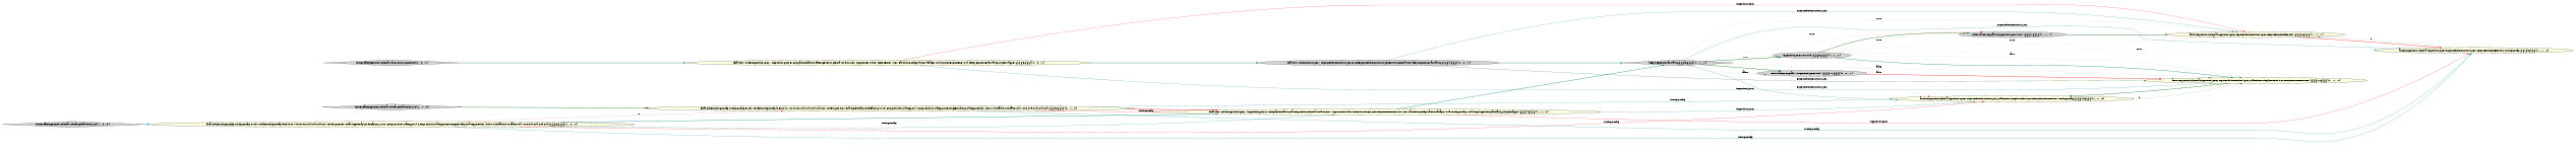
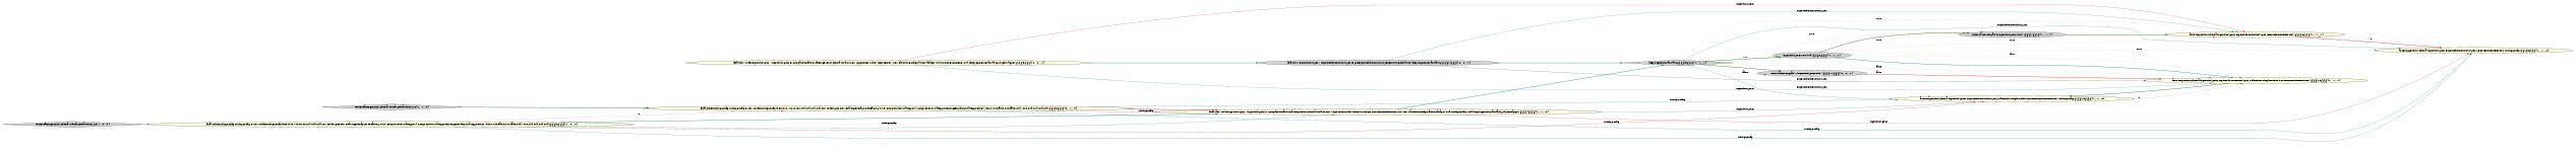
  digraph {
    rankdir=LR
    node [fillcolor=lightgrey shape=ellipse style=filled]
    edge [style=bold color=teal]
    n1 [label="Assert.assertEquals(5,ingestionSpecs.size())@@@7@@@['1', '1', '1']"]
    n2 [fillcolor=lightyellow label="assertIngestionSchema(ingestionSpecs,expectedDimensionsSpec,SEGMENT_INTERVALS)@@@8@@@['1', '1', '1']"]
    n3 [fillcolor=lightyellow label="final List<IndexIngestionSpec> ingestionSpecs = CompactionTask.createIngestionSchema(toolbox,new SegmentProvider(DATA_SOURCE,COMPACTION_INTERVAL),new PartitionConfigurationManager(null,tuningConfig),null,keepSegmentGranularity,objectMapper)@@@4@@@['1', '1', '0']"]
    n4 [label="keepSegmentGranularity@@@5@@@['1', '1', '1']" shape=diamond]
    n5 [fillcolor=lightyellow label="assertIngestionSchema(ingestionSpecs,expectedDimensionsSpec,Collections.singletonList(COMPACTION_INTERVAL),tuningConfig)@@@13@@@['1', '1', '0']"]
    n6 [fillcolor=lightyellow label="assertIngestionSchema(ingestionSpecs,expectedDimensionsSpec,SEGMENT_INTERVALS,tuningConfig)@@@9@@@['1', '1', '0']"]
    n7 [fillcolor=lightyellow label="final IndexTuningConfig tuningConfig = new IndexTuningConfig(5,500000,1000000L,null,null,null,null,new IndexSpec(new RoaringBitmapSerdeFactory(true),CompressionStrategy.LZ4,CompressionStrategy.LZF,LongEncodingStrategy.LONGS),5000,true,false,true,false,null,100L,null,null,null,null)@@@3@@@['0', '1', '0']"]
    n8 [fillcolor=lightyellow label="assertIngestionSchema(ingestionSpecs,expectedDimensionsSpec,Collections.singletonList(COMPACTION_INTERVAL))@@@12@@@['1', '1', '1']"]
    n9 [label="Assert.assertEquals(1,ingestionSpecs.size())@@@11@@@['0', '0', '1']"]
    n10 [label="ingestionSpecs.sort(null)@@@6@@@['1', '1', '1']"]
    n11 [label="testCreateIngestionSchemaWithTargetPartitionSize['1', '0', '0']" shape=diamond]
    n12 [fillcolor=lightyellow label="final IndexTuningConfig tuningConfig = new IndexTuningConfig(5,500000,1000000L,null,null,null,new IndexSpec(new RoaringBitmapSerdeFactory(true),CompressionStrategy.LZ4,CompressionStrategy.LZF,LongEncodingStrategy.LONGS),5000,true,false,true,false,null,100L,null,null,null,null)@@@3@@@['1', '0', '0']"]
-   n13 [label="testCreateIngestionSchemaWithCustomSegments['0', '0', '1']" shape=diamond]
    n14 [fillcolor=lightyellow label="final List<IndexIngestionSpec> ingestionSpecs = CompactionTask.createIngestionSchema(toolbox,new SegmentProvider(SEGMENTS),new PartitionConfigurationManager(null,TUNING_CONFIG),null,keepSegmentGranularity,objectMapper)@@@3@@@['0', '0', '1']"]
    n15 [label="final List<DimensionsSpec> expectedDimensionsSpec = getExpectedDimensionsSpecForAutoGeneration(keepSegmentGranularity)@@@4@@@['0', '0', '1']"]
    n16 [label="testCreateIngestionSchemaWithTargetPartitionSize['0', '1', '0']" shape=diamond]
    n1 -> n2 [color=darkgreen]
    n2 -> n6 [color=red]
    n3 -> n4
    n3 -> n5 [label=ingestionSpecs style=solid]
    n3 -> n6 [label=ingestionSpecs style=solid color=red]
    n4 -> n1 [label=true style=dotted color=red]
    n4 -> n2 [label=true style=dotted color=darkgreen]
    n4 -> n5 [label=expectedDimensionsSpec style=solid]
    n4 -> n6 [label=expectedDimensionsSpec style=solid]
    n4 -> n8 [label=false style=dotted color=darkgreen]
    n4 -> n9 [label=false style=dotted color=darkgreen]
    n4 -> n9 [color=darkgreen]
    n4 -> n10 [color=darkgreen]
    n4 -> n10 [label=true style=dotted color=darkgreen]
    n5 -> n8 [label=0 style=dashed color=darkgreen]
    n6 -> n2 [label=0 style=dashed]
    n7 -> n3 [label=tuningConfig style=solid color=red]
    n7 -> n3 [color=red]
    n7 -> n5 [label=tuningConfig style=solid]
    n7 -> n6 [label=tuningConfig style=solid]
    n8 -> n5 [color=darkgreen]
    n9 -> n8 [color=red]
    n10 -> n1 [color=darkgreen]
    n10 -> n1 [label=true style=dotted color=red]
    n10 -> n2 [label=true style=dotted color=red]
    n10 -> n5 [label=false style=dotted color=red]
    n10 -> n6 [label=true style=dotted]
    n10 -> n8 [label=false style=dotted color=darkgreen]
    n10 -> n8
    n11 -> n12
    n12 -> n3
    n12 -> n3 [label=tuningConfig style=solid]
    n12 -> n5 [label=tuningConfig style=solid color=red]
    n12 -> n6 [label=tuningConfig style=solid]
    n12 -> n7 [label=0 style=dashed color=red]
-   n13 -> n14
    n14 -> n2 [label=ingestionSpecs style=solid color=red]
    n14 -> n8 [label=ingestionSpecs style=solid]
    n14 -> n15
    n15 -> n2 [label=expectedDimensionsSpec style=solid]
    n15 -> n4
    n15 -> n8 [label=expectedDimensionsSpec style=solid color=darkgreen]
    n16 -> n7 [color=darkgreen]
  }
